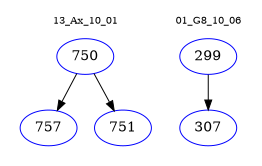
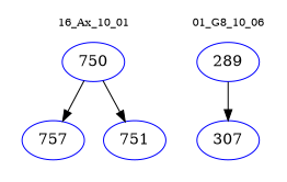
  digraph {
    node [color=blue]
    edge [color=black]
    n1 [label=750]
    n2 [label=757]
    n3 [label=751]
-   n4 [label=299]
+   n4 [label=289]
    n5 [label=307]
    subgraph cluster_1 {
      color=white
      fontsize=10
-     label="13_Ax_10_01"
+     label="16_Ax_10_01"
      n1
      n2
      n3
    }
    subgraph cluster_2 {
      color=white
      fontsize=10
      label="01_G8_10_06"
      n4
      n5
    }
    n1 -> n2
    n1 -> n3
    n4 -> n5
  }
